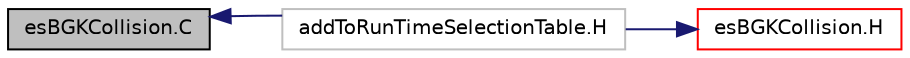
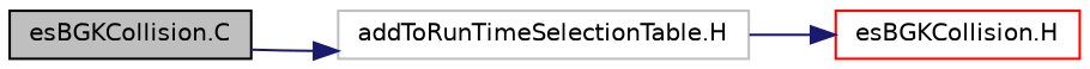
  digraph {
    rankdir=LR
    node [fontname=Helvetica fontsize=10 shape=record]
    edge [color=midnightblue fontname=Helvetica fontsize=10 labelfontname=Helvetica labelfontsize=10 style=solid]
    n1 [color=black fillcolor=grey75 fontcolor=black height=0.2 label="esBGKCollision.C" style=filled width=0.4]
    n2 [color=grey75 height=0.2 label="addToRunTimeSelectionTable.H" width=0.4]
    n3 [color=red height=0.2 label="esBGKCollision.H" width=0.4]
-   n2 -> n1
+   n1 -> n2
    n2 -> n3
  }
